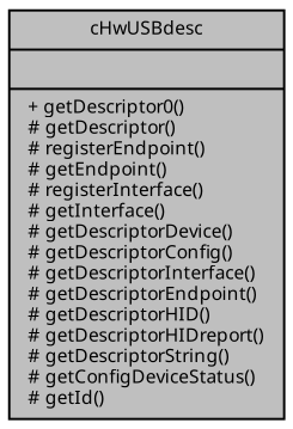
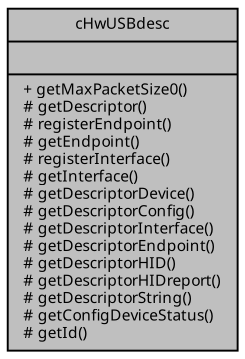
  digraph {
-   n1 [color=black fillcolor=grey75 fontcolor=black fontname=Sans fontsize=8 height=0.2 label="{cHwUSBdesc\n||+ getDescriptor0()\l# getDescriptor()\l# registerEndpoint()\l# getEndpoint()\l# registerInterface()\l# getInterface()\l# getDescriptorDevice()\l# getDescriptorConfig()\l# getDescriptorInterface()\l# getDescriptorEndpoint()\l# getDescriptorHID()\l# getDescriptorHIDreport()\l# getDescriptorString()\l# getConfigDeviceStatus()\l# getId()\l}" shape=record style=filled width=0.4]
+   n1 [color=black fillcolor=grey75 fontcolor=black fontname=Sans fontsize=8 height=0.2 label="{cHwUSBdesc\n||+ getMaxPacketSize0()\l# getDescriptor()\l# registerEndpoint()\l# getEndpoint()\l# registerInterface()\l# getInterface()\l# getDescriptorDevice()\l# getDescriptorConfig()\l# getDescriptorInterface()\l# getDescriptorEndpoint()\l# getDescriptorHID()\l# getDescriptorHIDreport()\l# getDescriptorString()\l# getConfigDeviceStatus()\l# getId()\l}" shape=record style=filled width=0.4]
  }
